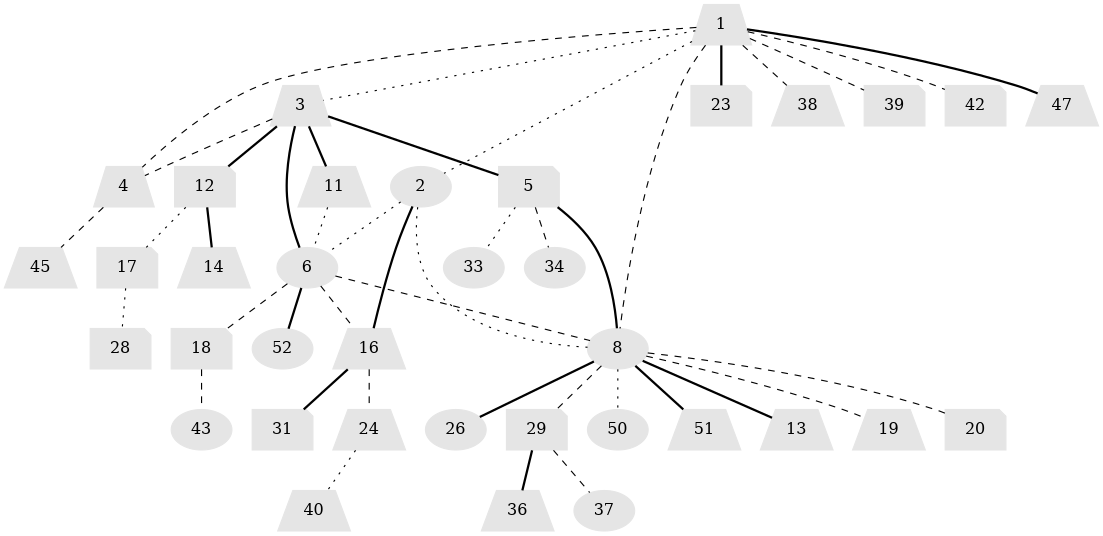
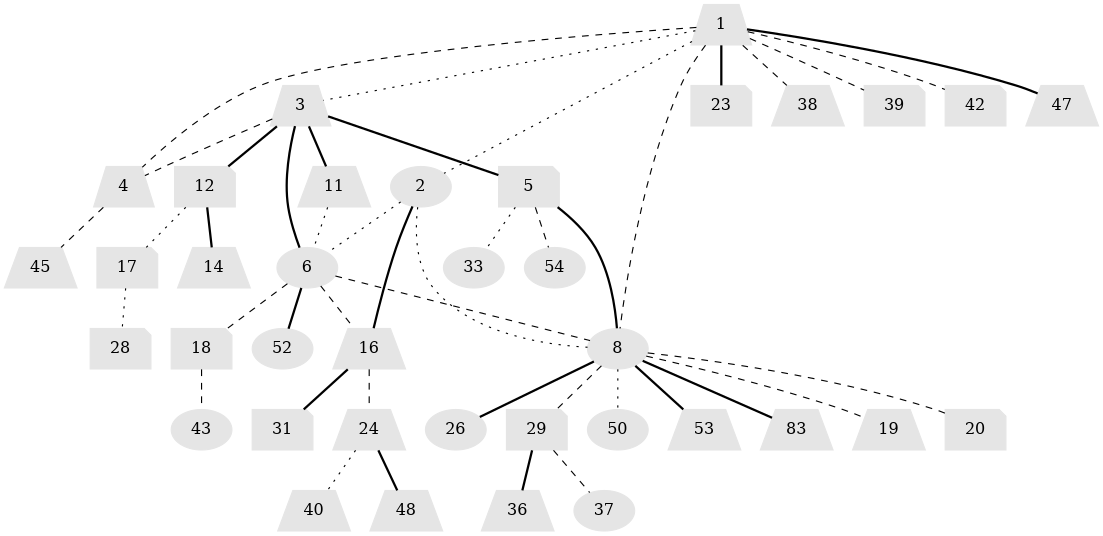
  graph {
    node [color=gray90 shape=trapezium style=filled]
    edge [style=dashed]
    1 [super="+9"]
    2 [shape=ellipse]
    3 [super="+44"]
    4 [super="+30"]
    8 [shape=ellipse super="+10"]
    23 [shape=note]
    38
    39 [shape=note super="+46"]
    42 [shape=note]
    47
    6 [shape=ellipse super="+7"]
    16 [super="+22"]
    5 [shape=note super="+21"]
    11 [super="+53"]
    12 [shape=note]
    45
-   13
+   13 [label=83]
    19
    20 [shape=note]
    26 [shape=ellipse super="+27"]
    29 [shape=note]
    50 [shape=ellipse]
-   51
+   51 [label=53]
    18 [shape=note super="+49"]
    52 [shape=ellipse]
    24 [super="+25"]
    31 [shape=note]
    33 [shape=ellipse]
-   34 [shape=ellipse]
+   34 [shape=ellipse label=54]
    14 [super="+32"]
    17 [shape=note super="+35"]
    43 [shape=ellipse]
    36 [super="+41"]
    37 [shape=ellipse super="+54"]
    28 [shape=note]
    40
+   48
    1 -- 2 [style=dotted]
    1 -- 3 [style=dotted]
    1 -- 4
    1 -- 8
    1 -- 23 [style=bold]
    1 -- 38
    1 -- 39
    1 -- 42
    1 -- 47 [style=bold]
    2 -- 8 [style=dotted]
    2 -- 6 [style=dotted]
    2 -- 16 [style=bold]
    3 -- 4
    3 -- 6 [style=bold]
    3 -- 5 [style=bold]
    3 -- 11 [style=bold]
    3 -- 12 [style=bold]
    4 -- 45
    8 -- 13 [style=bold]
    8 -- 19
    8 -- 20
    8 -- 26 [style=bold]
    8 -- 29
    8 -- 50 [style=dotted]
    8 -- 51 [style=bold]
    6 -- 8
    6 -- 16
    6 -- 18
    6 -- 52 [style=bold]
    16 -- 24
    16 -- 31 [style=bold]
    5 -- 8 [style=bold]
    5 -- 33 [style=dotted]
    5 -- 34
    11 -- 6 [style=dotted]
    12 -- 14 [style=bold]
    12 -- 17 [style=dotted]
    29 -- 36 [style=bold]
    29 -- 37
    18 -- 43
    24 -- 40 [style=dotted]
+   24 -- 48 [style=bold]
    17 -- 28 [style=dotted]
  }
